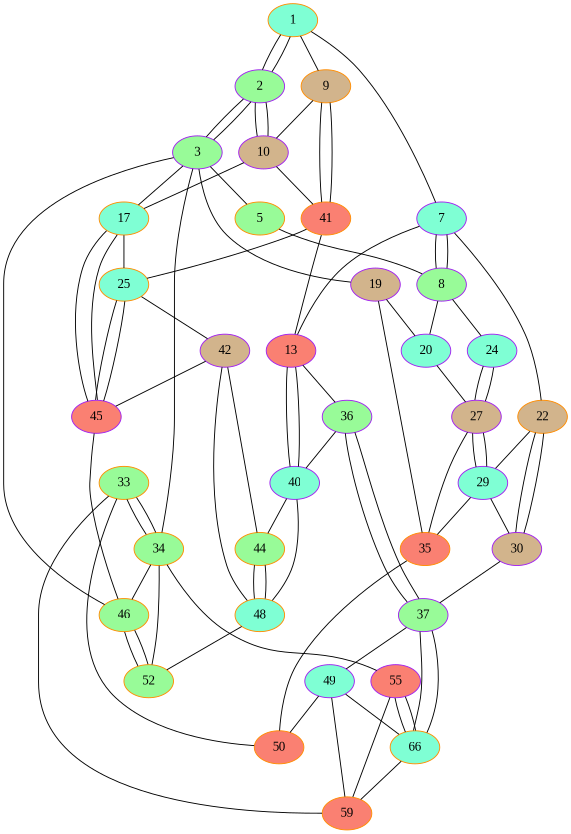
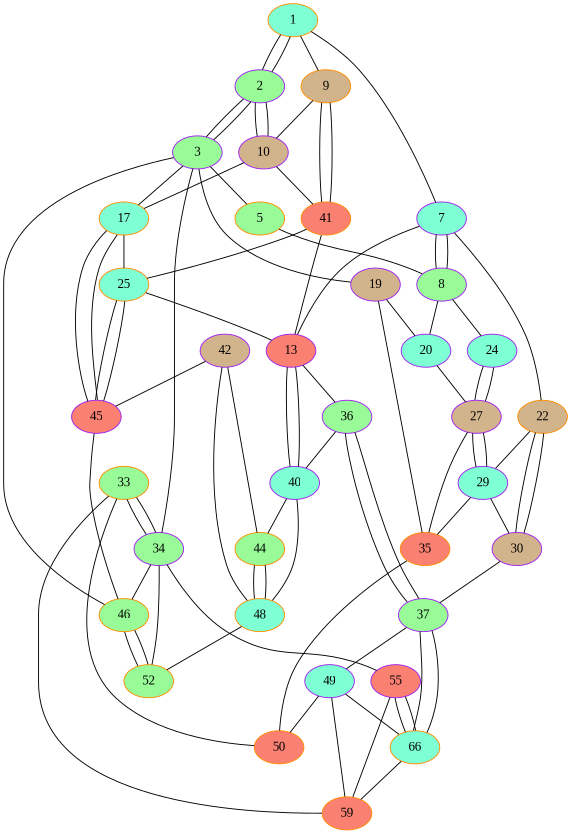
  graph {
    fontname="Liberation Serif"
    node [color=purple fillcolor=aquamarine fontname="Liberation Serif" style=filled]
    edge [fontname="Liberation Serif"]
    1 [color=darkorange super="+6"]
    2 [fillcolor=palegreen]
    7 [super="+15"]
    9 [color=darkorange fillcolor=tan]
    3 [fillcolor=palegreen super="+4"]
    10 [fillcolor=tan super="+16"]
    8 [fillcolor=palegreen super="+21"]
    13 [fillcolor=salmon super="+14"]
    22 [color=darkorange fillcolor=tan super="+23"]
    n10 [color=darkorange fillcolor=salmon label=41 super="+12"]
    5 [color=darkorange fillcolor=palegreen]
    17 [color=darkorange super="+18"]
    19 [fillcolor=tan super="+32"]
-   34 [color=darkorange fillcolor=palegreen super="+54"]
+   34 [fillcolor=palegreen super="+54"]
    46 [color=darkorange fillcolor=palegreen]
    25 [color=darkorange super="+26"]
    45 [fillcolor=salmon super="+47"]
    20
    35 [color=darkorange fillcolor=salmon super="+39"]
    52 [color=darkorange fillcolor=palegreen]
    55 [fillcolor=salmon]
    24
    36 [fillcolor=palegreen]
    40 [super="+41"]
    29 [super="+31"]
    30 [fillcolor=tan]
    27 [fillcolor=tan super="+28"]
    42 [fillcolor=tan super="+43"]
    37 [fillcolor=palegreen super="+38"]
    44 [color=darkorange fillcolor=palegreen]
    48 [color=darkorange super="+51"]
    33 [color=darkorange fillcolor=palegreen super="+53"]
    50 [color=darkorange fillcolor=salmon]
    59 [color=darkorange fillcolor=salmon super="+60"]
    49 [super="+58"]
    n36 [color=darkorange label=66 super="+57"]
    1 -- 2
    1 -- 2
    1 -- 7
    1 -- 9
    2 -- 3
    2 -- 3
    2 -- 10
    2 -- 10
    7 -- 8
    7 -- 8
    7 -- 13
    7 -- 22
    9 -- 10
    9 -- n10
    9 -- n10
    3 -- 5
    3 -- 17
    3 -- 19
    3 -- 34
    3 -- 46
    10 -- n10
    10 -- 17
    8 -- 20
    8 -- 24
    13 -- 36
    13 -- 40
    13 -- 40
    22 -- 29
    22 -- 30
    22 -- 30
    n10 -- 13
    n10 -- 25
    5 -- 8
    17 -- 25
    17 -- 45
    17 -- 45
    19 -- 20
    19 -- 35
    34 -- 46
    34 -- 52
    34 -- 55
    46 -- 52
    46 -- 52
    25 -- 45
    25 -- 45
-   25 -- 42
+   25 -- 13
    45 -- 46
    20 -- 27
    35 -- 50
    55 -- 59
    55 -- n36
    55 -- n36
    24 -- 27
    24 -- 27
    36 -- 40
    36 -- 37
    36 -- 37
    40 -- 44
    40 -- 48
    29 -- 35
    29 -- 30
    30 -- 37
    27 -- 35
    27 -- 29
    27 -- 29
    42 -- 45
    42 -- 44
    42 -- 48
    37 -- 49
    37 -- n36
    37 -- n36
    44 -- 48
    44 -- 48
    48 -- 52
    33 -- 34
    33 -- 34
    33 -- 50
    33 -- 59
    49 -- 50
    49 -- 59
    49 -- n36
    n36 -- 59
  }
